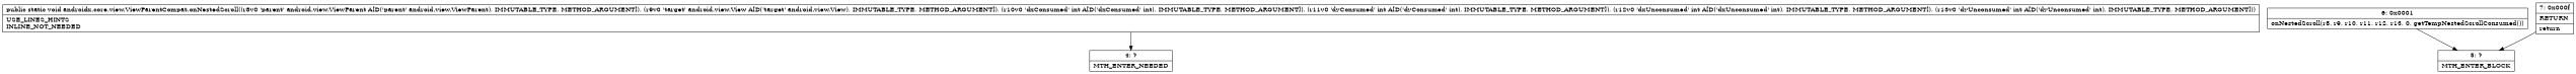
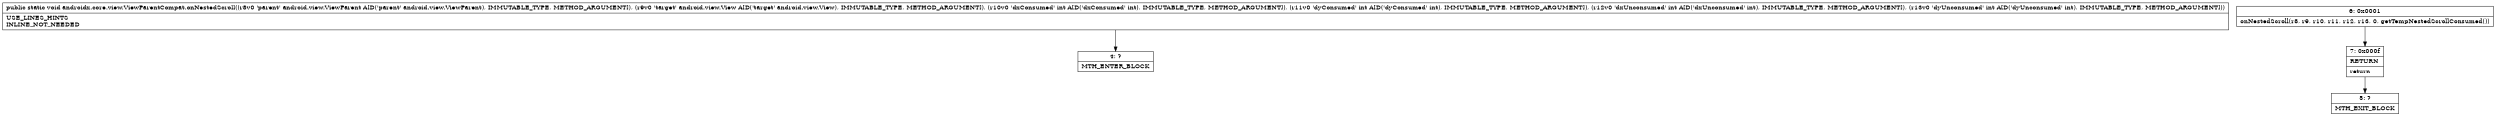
  digraph {
    node [shape=record]
-   n1 [label="{4\:\ ?|MTH_ENTER_NEEDED\l}"]
+   n1 [label="{4\:\ ?|MTH_ENTER_BLOCK\l}"]
    n2 [label="{6\:\ 0x0001|onNestedScroll(r8, r9, r10, r11, r12, r13, 0, getTempNestedScrollConsumed())\l}"]
    n3 [label="{7\:\ 0x000f|RETURN\l|return\l}"]
-   n4 [label="{5\:\ ?|MTH_ENTER_BLOCK\l}"]
+   n4 [label="{5\:\ ?|MTH_EXIT_BLOCK\l}"]
    n5 [label="{public static void androidx.core.view.ViewParentCompat.onNestedScroll((r8v0 'parent' android.view.ViewParent A[D('parent' android.view.ViewParent), IMMUTABLE_TYPE, METHOD_ARGUMENT]), (r9v0 'target' android.view.View A[D('target' android.view.View), IMMUTABLE_TYPE, METHOD_ARGUMENT]), (r10v0 'dxConsumed' int A[D('dxConsumed' int), IMMUTABLE_TYPE, METHOD_ARGUMENT]), (r11v0 'dyConsumed' int A[D('dyConsumed' int), IMMUTABLE_TYPE, METHOD_ARGUMENT]), (r12v0 'dxUnconsumed' int A[D('dxUnconsumed' int), IMMUTABLE_TYPE, METHOD_ARGUMENT]), (r13v0 'dyUnconsumed' int A[D('dyUnconsumed' int), IMMUTABLE_TYPE, METHOD_ARGUMENT]))  | USE_LINES_HINTS\lINLINE_NOT_NEEDED\l}"]
-   n2 -> n4
+   n2 -> n3
    n3 -> n4
    n5 -> n1
  }
